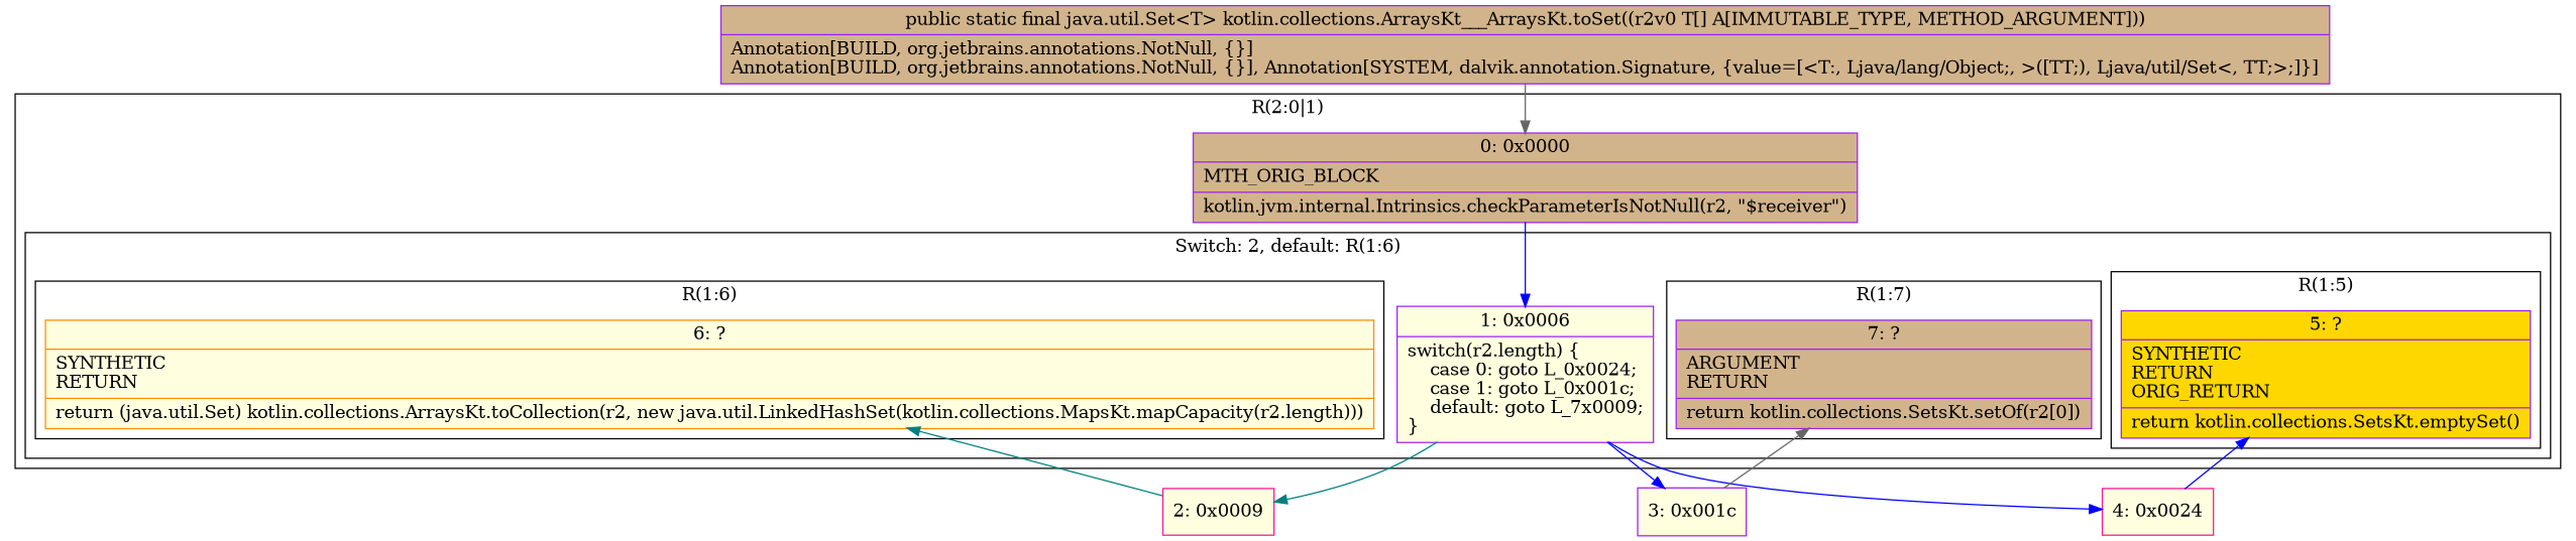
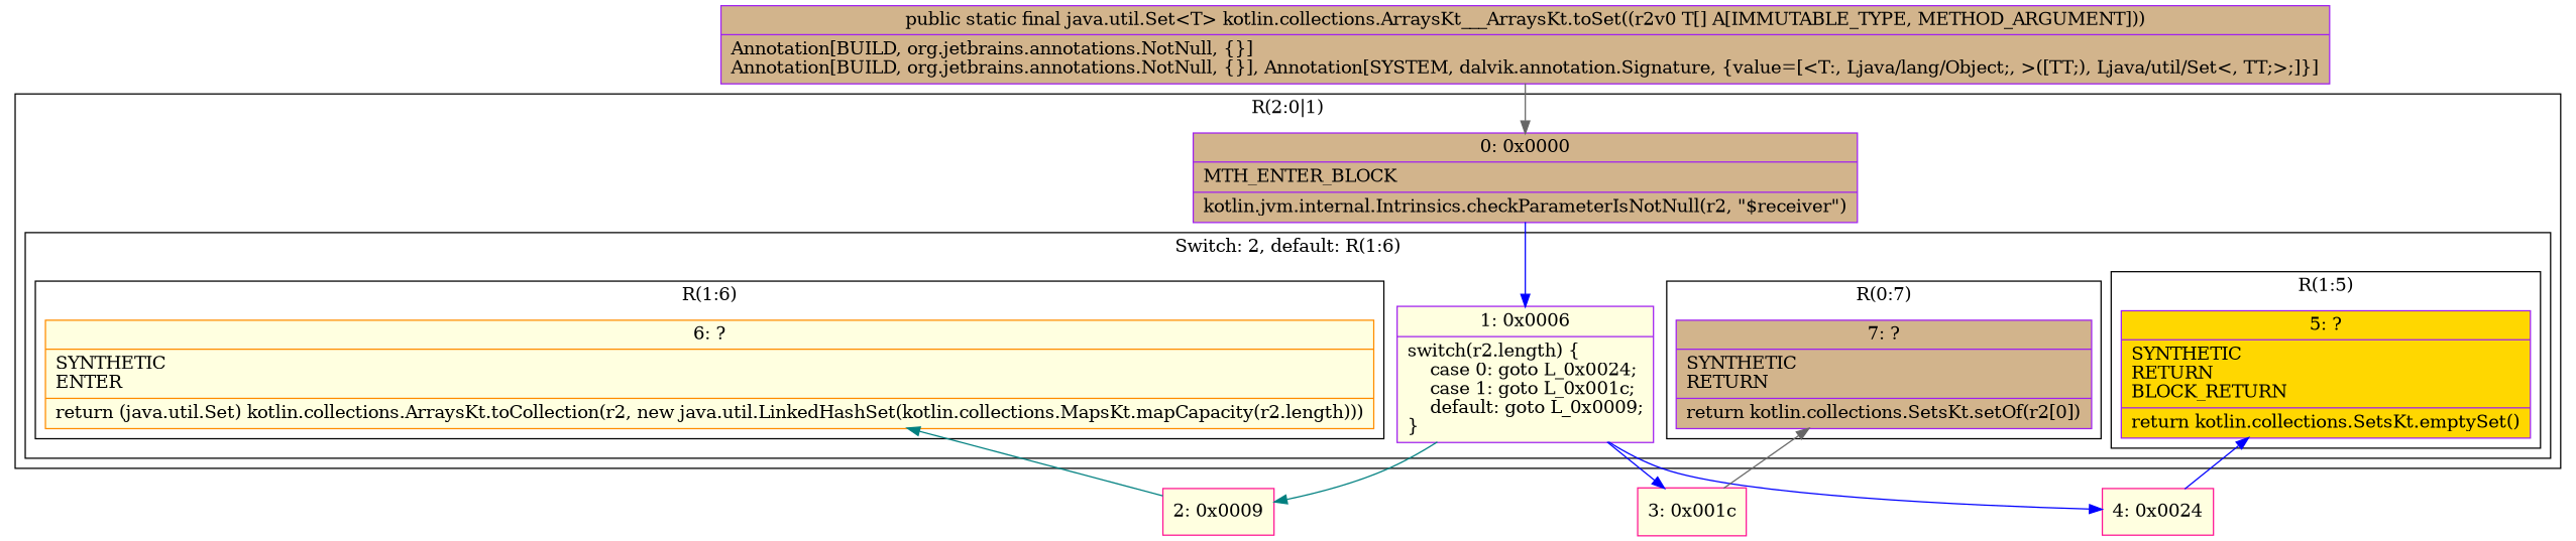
  digraph {
    node [color=purple fillcolor=lightyellow shape=record style=filled]
    edge [color=blue]
-   n1 [fillcolor=gold label="{5\:\ ?|SYNTHETIC\lRETURN\lORIG_RETURN\l|return kotlin.collections.SetsKt.emptySet()\l}"]
-   n2 [fillcolor=tan label="{7\:\ ?|ARGUMENT\lRETURN\l|return kotlin.collections.SetsKt.setOf(r2[0])\l}"]
-   n3 [color=darkorange label="{6\:\ ?|SYNTHETIC\lRETURN\l|return (java.util.Set) kotlin.collections.ArraysKt.toCollection(r2, new java.util.LinkedHashSet(kotlin.collections.MapsKt.mapCapacity(r2.length)))\l}"]
-   n4 [label="{1\:\ 0x0006|switch(r2.length) \{\l    case 0: goto L_0x0024;\l    case 1: goto L_0x001c;\l    default: goto L_7x0009;\l\}\l}"]
-   n5 [fillcolor=tan label="{0\:\ 0x0000|MTH_ORIG_BLOCK\l|kotlin.jvm.internal.Intrinsics.checkParameterIsNotNull(r2, \"$receiver\")\l}"]
+   n1 [fillcolor=gold label="{5\:\ ?|SYNTHETIC\lRETURN\lBLOCK_RETURN\l|return kotlin.collections.SetsKt.emptySet()\l}"]
+   n2 [fillcolor=tan label="{7\:\ ?|SYNTHETIC\lRETURN\l|return kotlin.collections.SetsKt.setOf(r2[0])\l}"]
+   n3 [color=darkorange label="{6\:\ ?|SYNTHETIC\lENTER\l|return (java.util.Set) kotlin.collections.ArraysKt.toCollection(r2, new java.util.LinkedHashSet(kotlin.collections.MapsKt.mapCapacity(r2.length)))\l}"]
+   n4 [label="{1\:\ 0x0006|switch(r2.length) \{\l    case 0: goto L_0x0024;\l    case 1: goto L_0x001c;\l    default: goto L_0x0009;\l\}\l}"]
+   n5 [fillcolor=tan label="{0\:\ 0x0000|MTH_ENTER_BLOCK\l|kotlin.jvm.internal.Intrinsics.checkParameterIsNotNull(r2, \"$receiver\")\l}"]
    n6 [color=deeppink label="{2\:\ 0x0009}"]
-   n7 [label="{3\:\ 0x001c}"]
+   n7 [color=deeppink label="{3\:\ 0x001c}"]
    n8 [color=deeppink label="{4\:\ 0x0024}"]
    n9 [fillcolor=tan label="{public static final java.util.Set\<T\> kotlin.collections.ArraysKt___ArraysKt.toSet((r2v0 T[] A[IMMUTABLE_TYPE, METHOD_ARGUMENT]))  | Annotation[BUILD, org.jetbrains.annotations.NotNull, \{\}]\lAnnotation[BUILD, org.jetbrains.annotations.NotNull, \{\}], Annotation[SYSTEM, dalvik.annotation.Signature, \{value=[\<T:, Ljava\/lang\/Object;, \>([TT;), Ljava\/util\/Set\<, TT;\>;]\}]\l}"]
    subgraph cluster_1 {
      label="R(2:0|1)"
      n5
      subgraph cluster_2 {
        label="Switch: 2, default: R(1:6)"
        n4
        subgraph cluster_3 {
          label="R(1:5)"
          n1
        }
        subgraph cluster_4 {
-         label="R(1:7)"
+         label="R(0:7)"
          n2
        }
        subgraph cluster_5 {
          label="R(1:6)"
          n3
        }
      }
    }
    n4 -> n6 [color=teal]
    n4 -> n7
    n4 -> n8
    n5 -> n4
    n6 -> n3 [color=teal]
    n7 -> n2 [color=gray40]
    n8 -> n1
    n9 -> n5 [color=gray40]
  }
